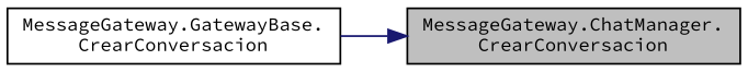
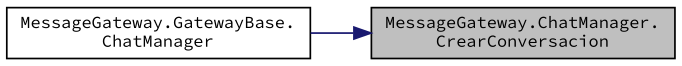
  digraph {
    rankdir=RL
    fontname="Source Code Pro"
    node [color=black fontname="Source Code Pro" fontsize=10 shape=record style=filled]
    n1 [fillcolor=grey75 fontcolor=black height=0.2 label="MessageGateway.ChatManager.\lCrearConversacion" width=0.4]
-   n2 [fillcolor=white height=0.2 label="MessageGateway.GatewayBase.\lCrearConversacion" width=0.4]
+   n2 [fillcolor=white height=0.2 label="MessageGateway.GatewayBase.\lChatManager" width=0.4]
    n1 -> n2 [color=midnightblue dir=back fontname="Source Code Pro" fontsize=10 labelfontname=Helvetica labelfontsize=10 style=solid]
  }
